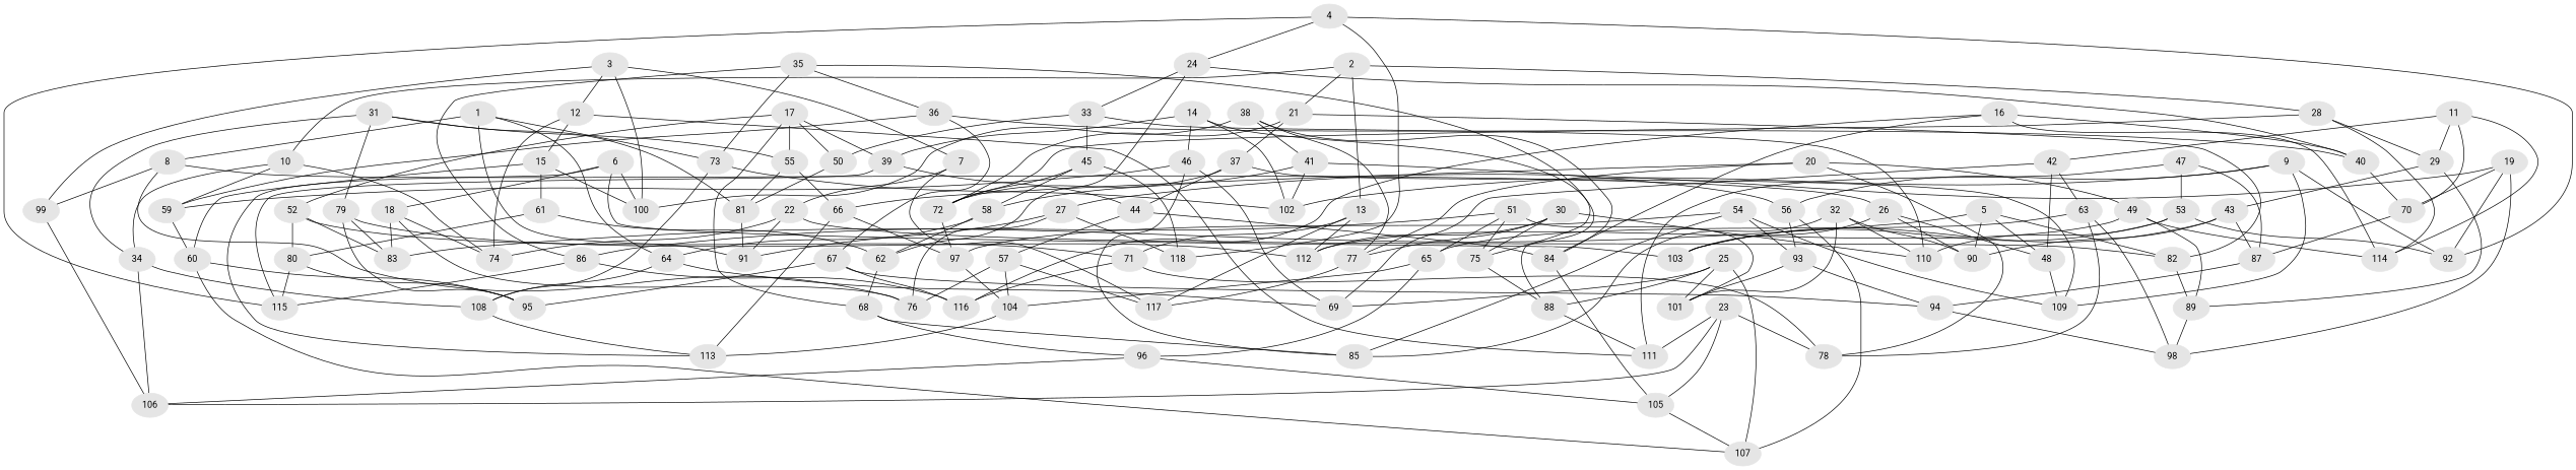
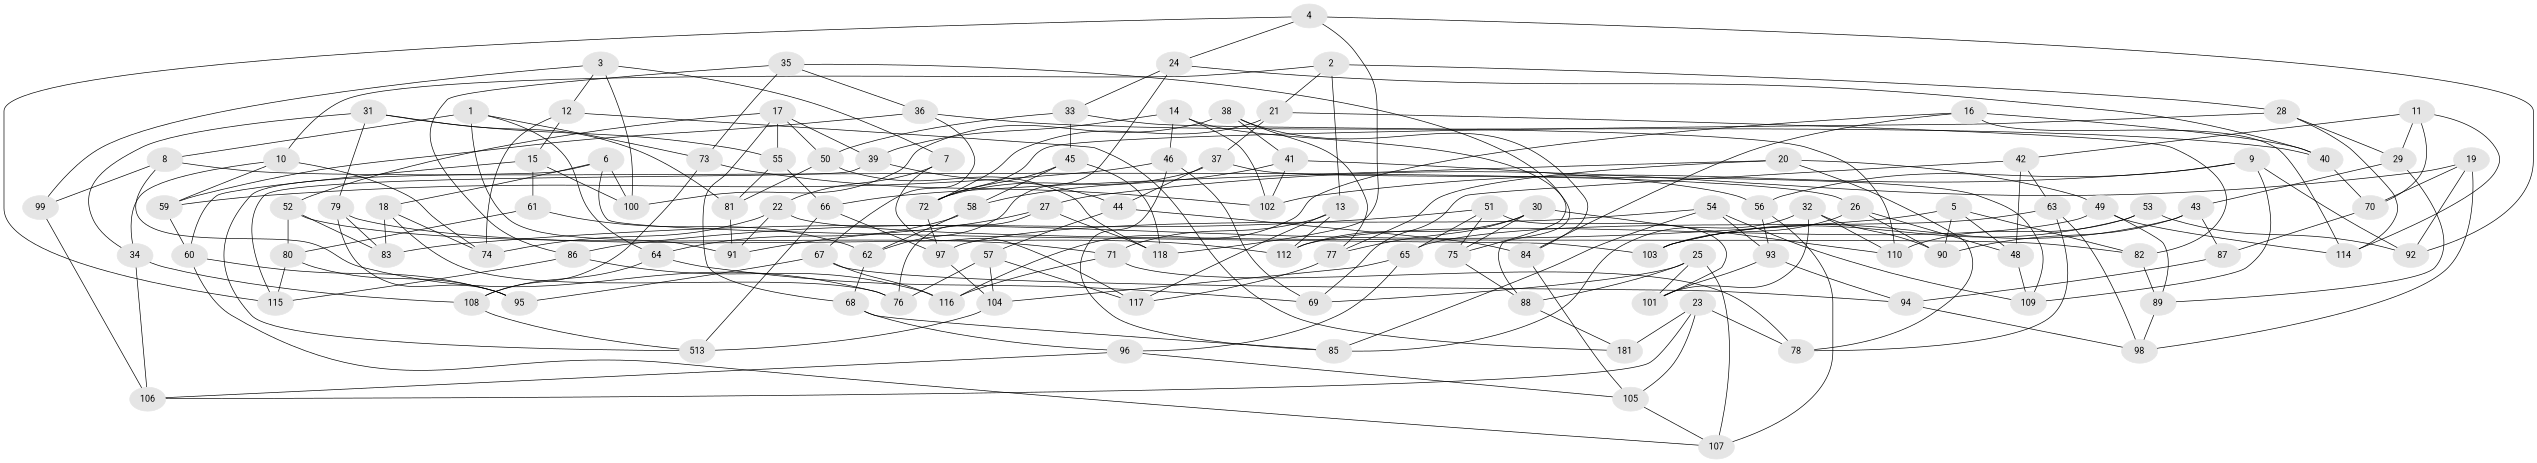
  graph {
    fontname=Roboto
    node [color=gray90 fontname=Roboto style=filled]
    edge [fontname=Roboto]
    1
    8
    64
    73
    91
    99
    26
    76
    69
    108
    102
    2
    10
    13
    21
    28
    34
    59
    74
    117
    71
    112
    82
    37
    72
    29
    114
    3
    7
    12
    100
    22
    15
-   111
+   111 [label=181]
    106
    4
    24
    92
    115
    118
    40
    33
    62
    5
    48
    83
    90
    109
    89
    6
    18
    103
-   113
+   113 [label=513]
    52
    80
    9
    56
    107
    93
    60
    11
    42
    70
    43
    63
    87
    61
    116
    78
    14
    39
    46
    88
    44
    85
    95
    16
    84
    105
    17
    50
    55
    68
    81
    66
    96
    19
    27
    98
    20
    49
    77
    97
    23
    110
    45
    25
    101
    30
    75
    31
    79
    32
    58
    35
    36
    86
    67
    94
    57
    38
    41
    65
    104
-   47
    53
    51
    54
    1 -- 8
    1 -- 64
    1 -- 73
    1 -- 91
    8 -- 99
    8 -- 26
    8 -- 76
    64 -- 69
    64 -- 108
    73 -- 108
    73 -- 102
    99 -- 106
    26 -- 48
    26 -- 90
    26 -- 103
    108 -- 113
    2 -- 10
    2 -- 13
    2 -- 21
    2 -- 28
    10 -- 34
    10 -- 59
    10 -- 74
    13 -- 117
    13 -- 71
    13 -- 112
    21 -- 82
    21 -- 37
    21 -- 72
    28 -- 72
    28 -- 29
    28 -- 114
    34 -- 108
    34 -- 106
    59 -- 60
    71 -- 116
    71 -- 78
    82 -- 89
    37 -- 72
    37 -- 109
    37 -- 44
    72 -- 97
    29 -- 89
    29 -- 43
    3 -- 99
    3 -- 7
    3 -- 12
    3 -- 100
    7 -- 117
    7 -- 22
    12 -- 74
    12 -- 15
    12 -- 111
    22 -- 91
    22 -- 74
    22 -- 82
    15 -- 100
    15 -- 60
    15 -- 61
    4 -- 24
    4 -- 92
    4 -- 115
    4 -- 118
    24 -- 40
    24 -- 33
    24 -- 62
    40 -- 70
    33 -- 50
    33 -- 110
    33 -- 45
    62 -- 68
    5 -- 82
    5 -- 48
    5 -- 83
    5 -- 90
    48 -- 109
    89 -- 98
    6 -- 100
    6 -- 18
    6 -- 103
    6 -- 113
    18 -- 76
    18 -- 74
    18 -- 83
    52 -- 71
    52 -- 83
    52 -- 80
    80 -- 115
    80 -- 95
    9 -- 102
    9 -- 92
    9 -- 109
    9 -- 56
    56 -- 107
    56 -- 93
    93 -- 101
    93 -- 94
    60 -- 107
    60 -- 95
    11 -- 29
    11 -- 114
    11 -- 42
    11 -- 70
    42 -- 69
    42 -- 48
    42 -- 63
    70 -- 87
    43 -- 90
    43 -- 103
    43 -- 87
    63 -- 78
    63 -- 98
    63 -- 65
    87 -- 94
    61 -- 62
    61 -- 80
    14 -- 102
    14 -- 39
    14 -- 46
    14 -- 88
    39 -- 115
    39 -- 44
    46 -- 69
    46 -- 59
    46 -- 85
    88 -- 111
    44 -- 84
    44 -- 57
    16 -- 114
    16 -- 40
    16 -- 116
    16 -- 84
    84 -- 105
    105 -- 107
    17 -- 52
    17 -- 39
    17 -- 50
    17 -- 55
    17 -- 68
+   50 -- 118
    50 -- 81
    55 -- 81
    55 -- 66
    68 -- 85
    68 -- 96
    81 -- 91
    66 -- 113
    66 -- 97
    96 -- 106
    96 -- 105
    19 -- 92
    19 -- 70
    19 -- 27
    19 -- 98
    27 -- 91
    27 -- 76
    27 -- 118
    20 -- 78
    20 -- 66
    20 -- 49
    20 -- 77
    49 -- 112
    49 -- 114
    49 -- 89
    77 -- 117
    97 -- 104
    23 -- 111
    23 -- 106
    23 -- 78
    23 -- 105
    45 -- 72
    45 -- 118
    45 -- 58
    25 -- 69
    25 -- 107
    25 -- 88
    25 -- 101
    30 -- 112
    30 -- 77
    30 -- 110
    30 -- 75
    75 -- 88
    31 -- 34
    31 -- 55
    31 -- 81
    31 -- 79
    79 -- 112
    79 -- 83
    79 -- 95
    32 -- 90
    32 -- 85
    32 -- 110
    32 -- 101
    58 -- 64
    58 -- 62
    35 -- 73
    35 -- 75
    35 -- 36
    35 -- 86
    36 -- 59
    36 -- 40
    36 -- 67
    86 -- 115
    86 -- 116
    67 -- 116
    67 -- 95
    67 -- 94
    94 -- 98
    57 -- 76
    57 -- 117
    57 -- 104
    38 -- 100
    38 -- 84
    38 -- 77
    38 -- 41
    41 -- 102
    41 -- 56
    41 -- 58
    65 -- 96
    65 -- 104
    104 -- 113
-   47 -- 111
-   47 -- 87
-   47 -- 53
    53 -- 92
    53 -- 103
    53 -- 110
    51 -- 101
    51 -- 75
    51 -- 86
    51 -- 65
    54 -- 109
    54 -- 93
    54 -- 85
    54 -- 97
  }
